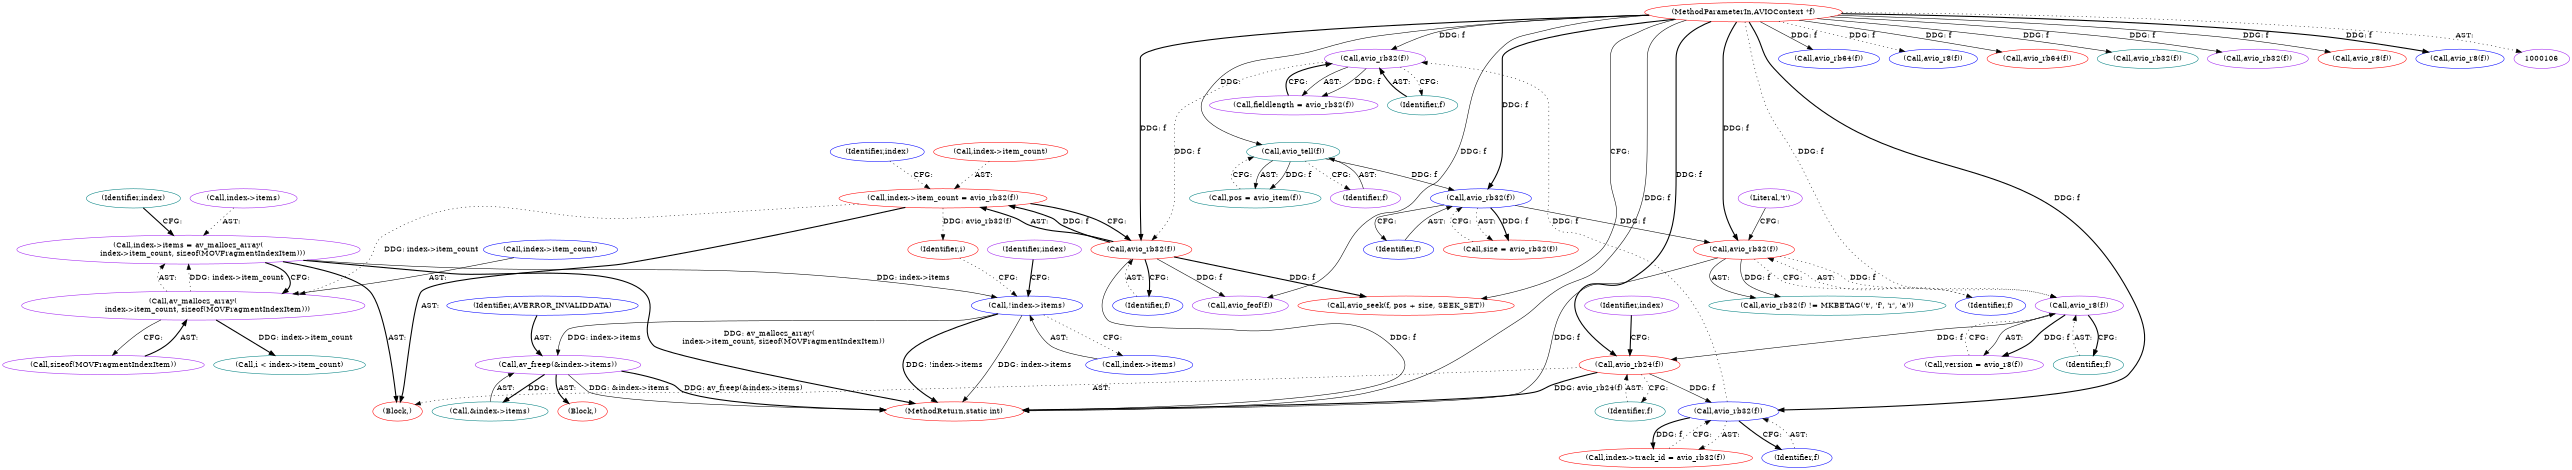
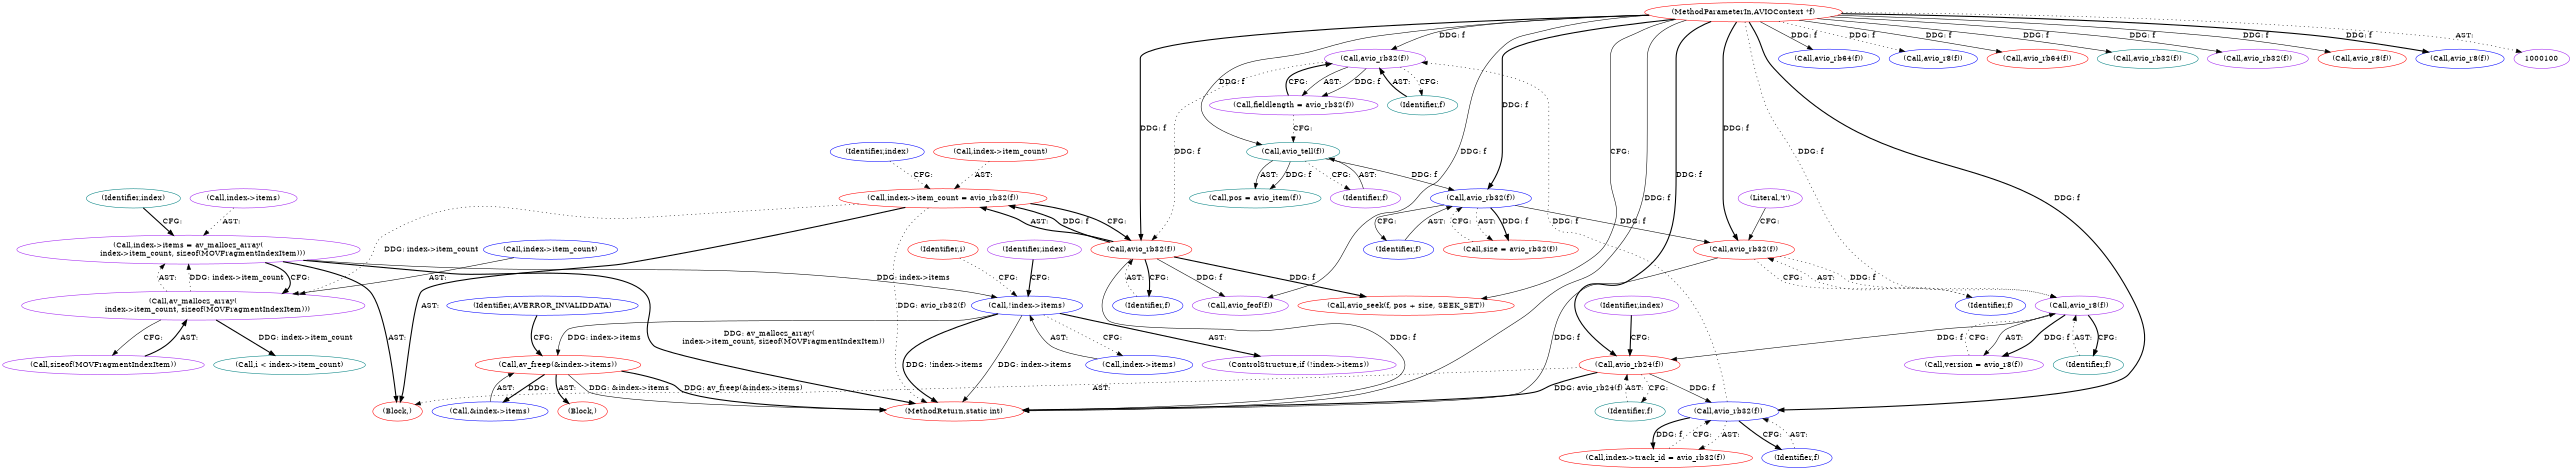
  digraph {
    node [color=purple]
    edge [style=solid]
    n1 [label="(Call,index->items = av_mallocz_array(\n            index->item_count, sizeof(MOVFragmentIndexItem)))"]
    n2 [label="(Call,av_mallocz_array(\n            index->item_count, sizeof(MOVFragmentIndexItem)))"]
    n3 [color=blue label="(Call,!index->items)"]
    n4 [color=red label="(MethodReturn,static int)"]
    n5 [color=red label="(Block,)"]
    n6 [label="(Call,sizeof(MOVFragmentIndexItem))"]
    n7 [color=teal label="(Call,i < index->item_count)"]
-   n8 [label="(Call,av_freep(&index->items))"]
+   n8 [color=red label="(Call,av_freep(&index->items))"]
+   n9 [label="(ControlStructure,if (!index->items))"]
    n10 [color=blue label="(Call,index->items)"]
    n11 [color=red label="(Call,index->item_count = avio_rb32(f))"]
    n12 [color=red label="(Call,avio_rb32(f))"]
    n13 [color=red label="(Call,avio_seek(f, pos + size, SEEK_SET))"]
    n14 [color=blue label="(Identifier,f)"]
    n15 [label="(Call,avio_feof(f))"]
    n16 [label="(Call,avio_rb32(f))"]
    n17 [color=teal label="(Identifier,f)"]
    n18 [label="(Call,fieldlength = avio_rb32(f))"]
    n19 [color=blue label="(Call,avio_rb32(f))"]
    n20 [color=red label="(Call,index->track_id = avio_rb32(f))"]
    n21 [color=blue label="(Identifier,f)"]
    n22 [color=red label="(Call,avio_rb24(f))"]
    n23 [color=teal label="(Identifier,f)"]
    n24 [label="(Call,avio_r8(f))"]
    n25 [color=teal label="(Identifier,f)"]
    n26 [label="(Call,version = avio_r8(f))"]
    n27 [color=red label="(Call,avio_rb32(f))"]
-   n28 [color=teal label="(Call,avio_rb32(f) != MKBETAG('t', 'f', 'r', 'a'))"]
    n29 [color=blue label="(Identifier,f)"]
    n30 [color=blue label="(Call,avio_rb32(f))"]
    n31 [color=red label="(Call,size = avio_rb32(f))"]
    n32 [color=blue label="(Identifier,f)"]
    n33 [color=teal label="(Call,avio_tell(f))"]
    n34 [label="(Identifier,f)"]
    n35 [color=teal label="(Call,pos = avio_item(f))"]
    n36 [color=red label="(MethodParameterIn,AVIOContext *f)"]
    n37 [color=blue label="(Call,avio_rb64(f))"]
    n38 [color=blue label="(Call,avio_r8(f))"]
    n39 [color=red label="(Call,avio_rb64(f))"]
    n40 [color=teal label="(Call,avio_rb32(f))"]
    n41 [label="(Call,avio_rb32(f))"]
    n42 [color=red label="(Call,avio_r8(f))"]
    n43 [color=blue label="(Call,avio_r8(f))"]
-   1000100 [label=1000106]
+   1000100
    n45 [color=red label="(Block,)"]
-   n46 [color=teal label="(Call,&index->items)"]
+   n46 [color=blue label="(Call,&index->items)"]
    n47 [color=teal label="(Identifier,index)"]
    n48 [label="(Identifier,index)"]
    n49 [color=blue label="(Identifier,AVERROR_INVALIDDATA)"]
    n50 [color=red label="(Call,index->item_count)"]
    n51 [label="(Literal,'t')"]
    n52 [label="(Identifier,index)"]
    n53 [color=red label="(Identifier,i)"]
    n54 [color=blue label="(Call,index->item_count)"]
    n55 [label="(Call,index->items)"]
    n56 [color=blue label="(Identifier,index)"]
    n1 -> n2 [label="CFG: " style=bold]
    n1 -> n3 [label="DDG: index->items"]
    n1 -> n4 [label="DDG: av_mallocz_array(\n            index->item_count, sizeof(MOVFragmentIndexItem))" style=bold]
    n1 -> n5 [label="AST: " style=bold]
    n2 -> n1 [label="AST: " style=dotted]
    n2 -> n1 [label="DDG: index->item_count" style=dotted]
    n2 -> n6 [label="CFG: "]
    n2 -> n7 [label="DDG: index->item_count" style=bold]
    n3 -> n4 [label="DDG: index->items"]
    n3 -> n4 [label="DDG: !index->items" style=bold]
    n3 -> n8 [label="DDG: index->items"]
+   n3 -> n9 [label="AST: " style=bold]
    n3 -> n10 [label="CFG: " style=dotted]
    n6 -> n2 [label="AST: " style=bold]
    n8 -> n4 [label="DDG: av_freep(&index->items)" style=bold]
    n8 -> n4 [label="DDG: &index->items"]
    n8 -> n45 [label="AST: " style=bold]
    n8 -> n46 [label="DDG: " style=bold]
    n10 -> n3 [label="AST: "]
    n11 -> n2 [label="DDG: index->item_count" style=dotted]
-   n11 -> n53 [label="DDG: avio_rb32(f)" style=dotted]
+   n11 -> n4 [label="DDG: avio_rb32(f)" style=dotted]
    n11 -> n5 [label="AST: " style=bold]
    n11 -> n12 [label="CFG: " style=bold]
    n12 -> n4 [label="DDG: f"]
    n12 -> n11 [label="AST: " style=bold]
    n12 -> n11 [label="DDG: f" style=bold]
    n12 -> n13 [label="DDG: f" style=bold]
    n12 -> n14 [label="CFG: " style=bold]
    n12 -> n15 [label="DDG: f"]
    n14 -> n12 [label="AST: " style=dotted]
    n16 -> n12 [label="DDG: f" style=dotted]
    n16 -> n17 [label="CFG: " style=dotted]
    n16 -> n18 [label="AST: "]
    n16 -> n18 [label="DDG: f"]
    n17 -> n16 [label="AST: " style=bold]
    n18 -> n16 [label="CFG: " style=bold]
    n19 -> n16 [label="DDG: f" style=dotted]
    n19 -> n20 [label="AST: " style=dotted]
    n19 -> n20 [label="DDG: f" style=bold]
    n19 -> n21 [label="CFG: " style=bold]
    n20 -> n19 [label="CFG: " style=dotted]
    n21 -> n19 [label="AST: " style=dotted]
    n22 -> n4 [label="DDG: avio_rb24(f)" style=bold]
    n22 -> n5 [label="AST: " style=dotted]
    n22 -> n19 [label="DDG: f"]
    n22 -> n23 [label="CFG: " style=dotted]
    n23 -> n22 [label="AST: " style=dotted]
    n24 -> n22 [label="DDG: f"]
    n24 -> n25 [label="CFG: " style=bold]
    n24 -> n26 [label="AST: "]
    n24 -> n26 [label="DDG: f" style=bold]
    n25 -> n24 [label="AST: " style=dotted]
    n26 -> n24 [label="CFG: " style=dotted]
    n27 -> n4 [label="DDG: f"]
    n27 -> n24 [label="DDG: f" style=dotted]
-   n27 -> n28 [label="AST: "]
-   n27 -> n28 [label="DDG: f"]
    n27 -> n29 [label="CFG: " style=dotted]
    n29 -> n27 [label="AST: " style=dotted]
    n30 -> n27 [label="DDG: f"]
    n30 -> n31 [label="AST: " style=dotted]
    n30 -> n31 [label="DDG: f" style=bold]
    n30 -> n32 [label="CFG: "]
    n31 -> n30 [label="CFG: " style=dotted]
    n32 -> n30 [label="AST: "]
    n33 -> n30 [label="DDG: f"]
    n33 -> n34 [label="CFG: " style=dotted]
    n33 -> n35 [label="AST: "]
    n33 -> n35 [label="DDG: f"]
    n34 -> n33 [label="AST: "]
-   n35 -> n33 [label="CFG: " style=dotted]
+   n18 -> n33 [label="CFG: " style=dotted]
    n36 -> n4 [label="DDG: f"]
    n36 -> n12 [label="DDG: f" style=bold]
    n36 -> n13 [label="CFG: "]
    n36 -> n15 [label="DDG: f"]
    n36 -> n16 [label="DDG: f"]
    n36 -> n19 [label="DDG: f" style=bold]
    n36 -> n22 [label="DDG: f" style=bold]
    n36 -> n24 [label="DDG: f" style=dotted]
    n36 -> n27 [label="DDG: f" style=bold]
    n36 -> n30 [label="DDG: f" style=bold]
-   n36 -> n33 [label="DDG: "]
+   n36 -> n33 [label="DDG: f"]
    n36 -> n37 [label="DDG: f"]
    n36 -> n38 [label="DDG: f" style=dotted]
    n36 -> n39 [label="DDG: f"]
    n36 -> n40 [label="DDG: f"]
    n36 -> n41 [label="DDG: f"]
    n36 -> n42 [label="DDG: f"]
    n36 -> n43 [label="DDG: f" style=bold]
    n36 -> 1000100 [label="AST: " style=dotted]
    n46 -> n8 [label="AST: "]
    n47 -> n1 [label="CFG: " style=bold]
    n48 -> n22 [label="CFG: " style=bold]
-   n49 -> n8 [label="AST: " style=bold]
+   n49 -> n8 [label="CFG: " style=bold]
    n50 -> n11 [label="AST: " style=dotted]
    n51 -> n27 [label="CFG: "]
    n52 -> n3 [label="CFG: " style=bold]
    n53 -> n3 [label="CFG: " style=dotted]
    n54 -> n2 [label="AST: "]
    n55 -> n1 [label="AST: " style=dotted]
    n56 -> n11 [label="CFG: " style=dotted]
  }
